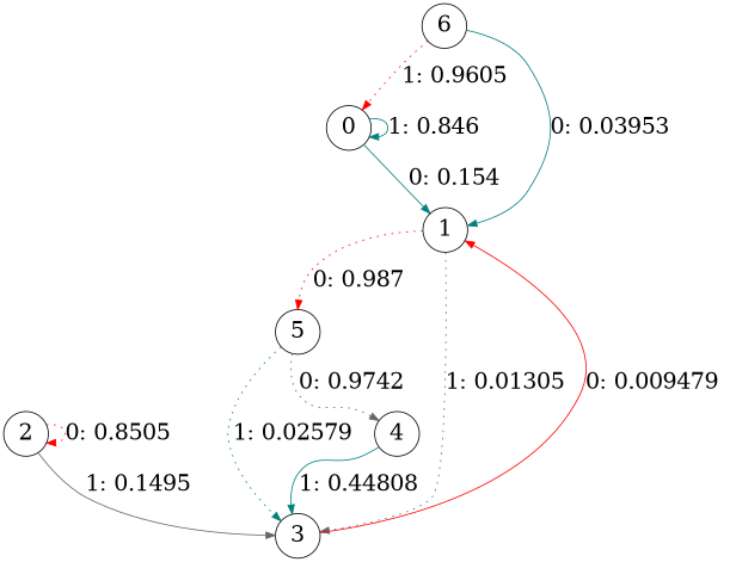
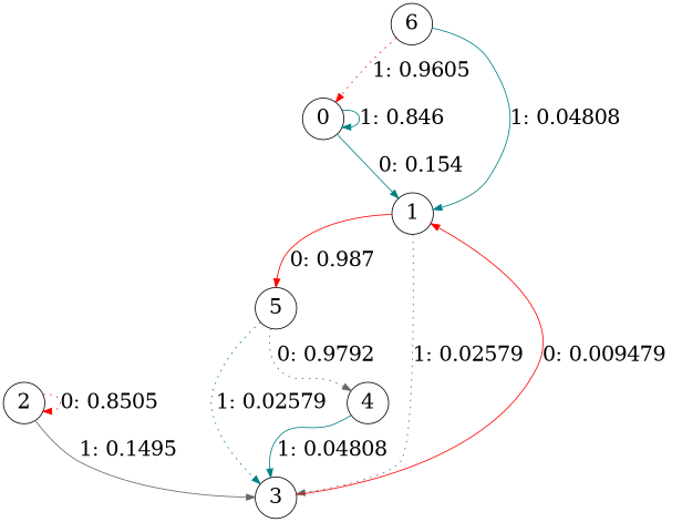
  digraph {
    node [fontsize=24 shape=circle]
    edge [color=teal fontsize=24 style=solid]
    0
    1
    5
    3
    4
    2
    6
    0 -> 0 [label="1: 0.846    "]
    0 -> 1 [label="0: 0.154    "]
-   1 -> 5 [color=red label="0: 0.987    " style=dotted]
-   1 -> 3 [color=gray40 label="1: 0.01305  " style=dotted]
+   1 -> 5 [color=red label="0: 0.987    "]
+   1 -> 3 [color=gray40 label="1: 0.02579  " style=dotted]
    5 -> 3 [label="1: 0.02579  " style=dotted]
-   5 -> 4 [color=gray40 label="0: 0.9742   " style=dotted]
+   5 -> 4 [color=gray40 label="0: 0.9792   " style=dotted]
    3 -> 1 [color=red label="0: 0.009479  "]
-   4 -> 3 [label="1: 0.44808  "]
+   4 -> 3 [label="1: 0.04808  "]
    2 -> 3 [color=gray40 label="1: 0.1495   "]
    2 -> 2 [color=red label="0: 0.8505   " style=dotted]
    6 -> 0 [color=red label="1: 0.9605   " style=dotted]
-   6 -> 1 [label="0: 0.03953  "]
+   6 -> 1 [label="1: 0.04808  "]
  }
